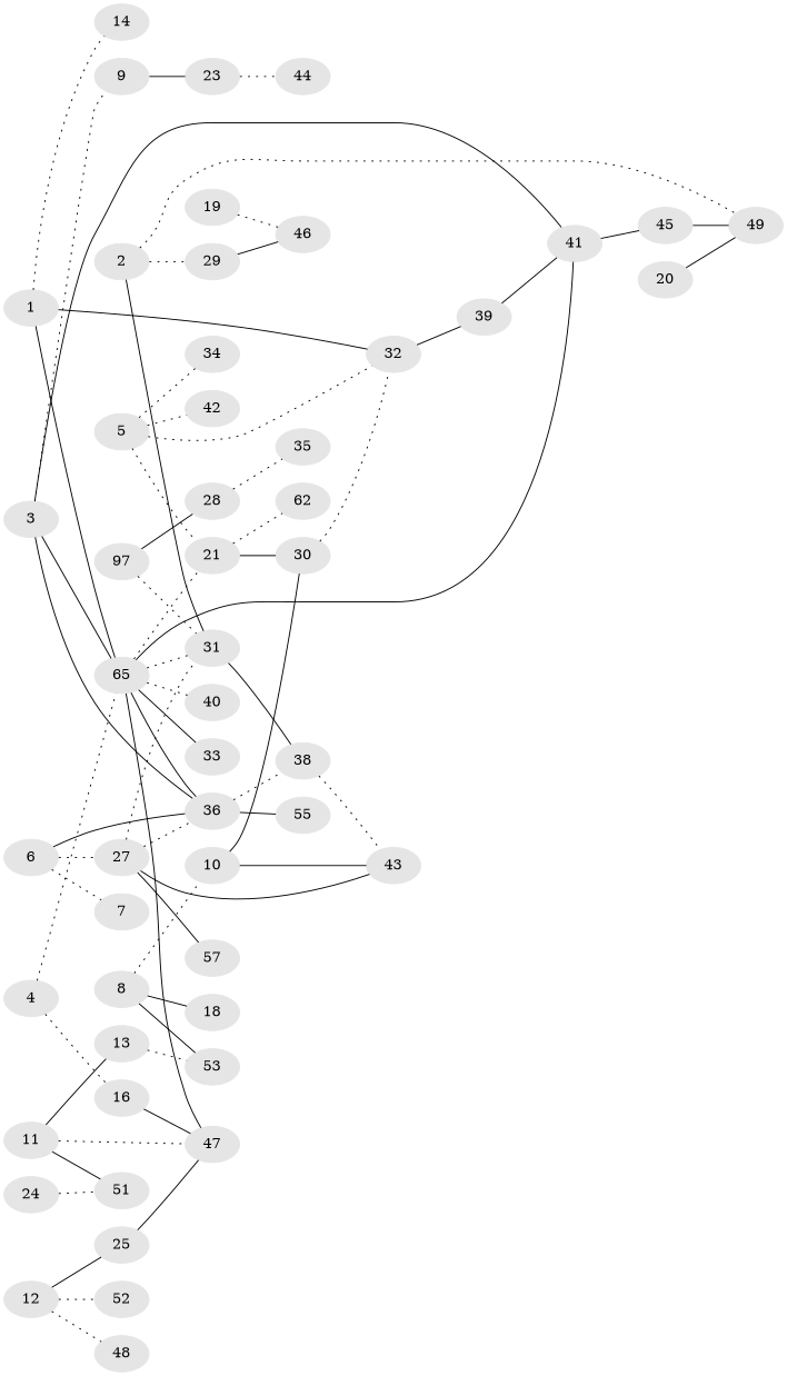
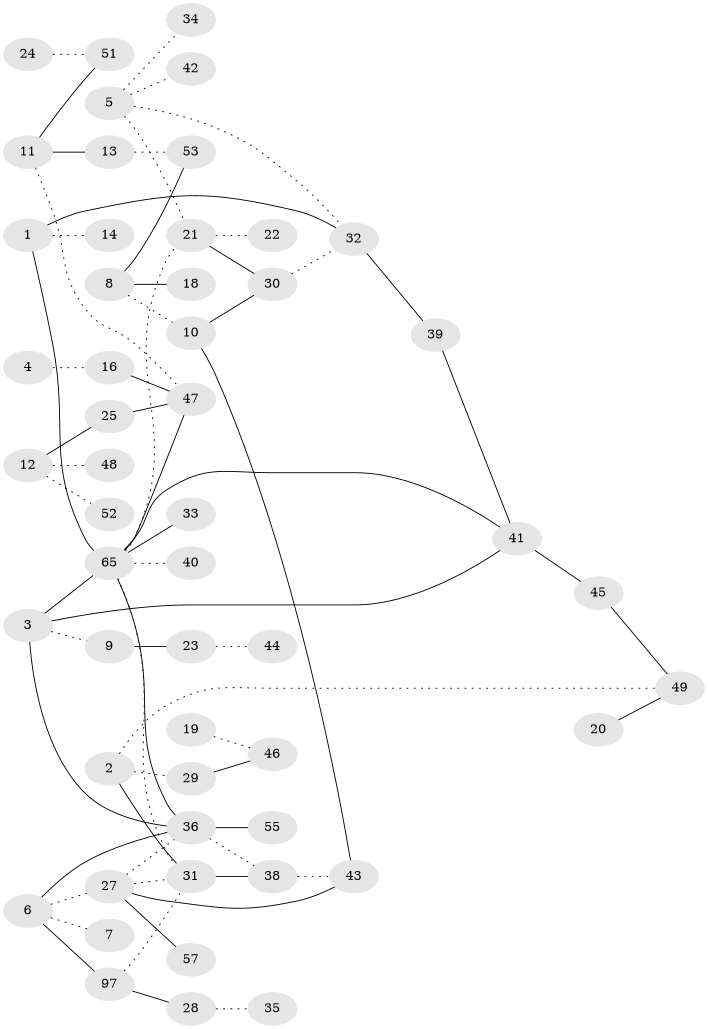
  graph {
    rankdir=LR
    node [color=gray90 style=filled]
    edge [style=solid weight=1.0]
    1
    14
    n3 [label=65]
    32
    31
    36
    41
    21
    47
    33
    40
    39
    2
    29
    49
    46
    38
    3
    9
    23
    n21 [label=55]
    45
    4
    16
    5
    34
    42
    30
-   22 [label=62]
+   22
    6
    7
    n32 [label=97]
    27
    28
    43
    n36 [label=57]
    8
    10
    18
    53
    44
    11
    13
    51
    12
    25
    48
    52
    35
    19
    20
    24
    1 -- 14 [style=dotted]
    1 -- n3
    1 -- 32
    n3 -- 31 [style=dotted]
    n3 -- 36
    n3 -- 41
    n3 -- 21 [style=dotted]
    n3 -- 47
    n3 -- 33
    n3 -- 40 [style=dotted]
    32 -- 39
    31 -- 38
    36 -- 38 [style=dotted]
    36 -- n21
    41 -- 45
    21 -- 30
    21 -- 22 [style=dotted]
    39 -- 41
    2 -- 31
    2 -- 29 [style=dotted]
    2 -- 49 [style=dotted]
    29 -- 46
    38 -- 43 [style=dotted]
    3 -- n3
    3 -- 36
    3 -- 41
    3 -- 9 [style=dotted]
    9 -- 23
    23 -- 44 [style=dotted]
    45 -- 49
-   4 -- n3 [style=dotted]
    4 -- 16 [style=dotted]
    16 -- 47
    5 -- 32 [style=dotted]
    5 -- 21 [style=dotted]
    5 -- 34 [style=dotted]
    5 -- 42 [style=dotted]
    30 -- 32 [style=dotted]
    6 -- 36
    6 -- 7 [style=dotted]
+   6 -- n32
    6 -- 27 [style=dotted]
    n32 -- 31 [style=dotted]
    n32 -- 28
    27 -- 31 [style=dotted]
    27 -- 36 [style=dotted]
    27 -- 43
    27 -- n36
    28 -- 35 [style=dotted]
    8 -- 10 [style=dotted]
    8 -- 18
    8 -- 53
    10 -- 30
    10 -- 43
    11 -- 47 [style=dotted]
    11 -- 13
    11 -- 51
    13 -- 53 [style=dotted]
    12 -- 25
    12 -- 48 [style=dotted]
    12 -- 52 [style=dotted]
    25 -- 47
    19 -- 46 [style=dotted]
    20 -- 49
    24 -- 51 [style=dotted]
  }
